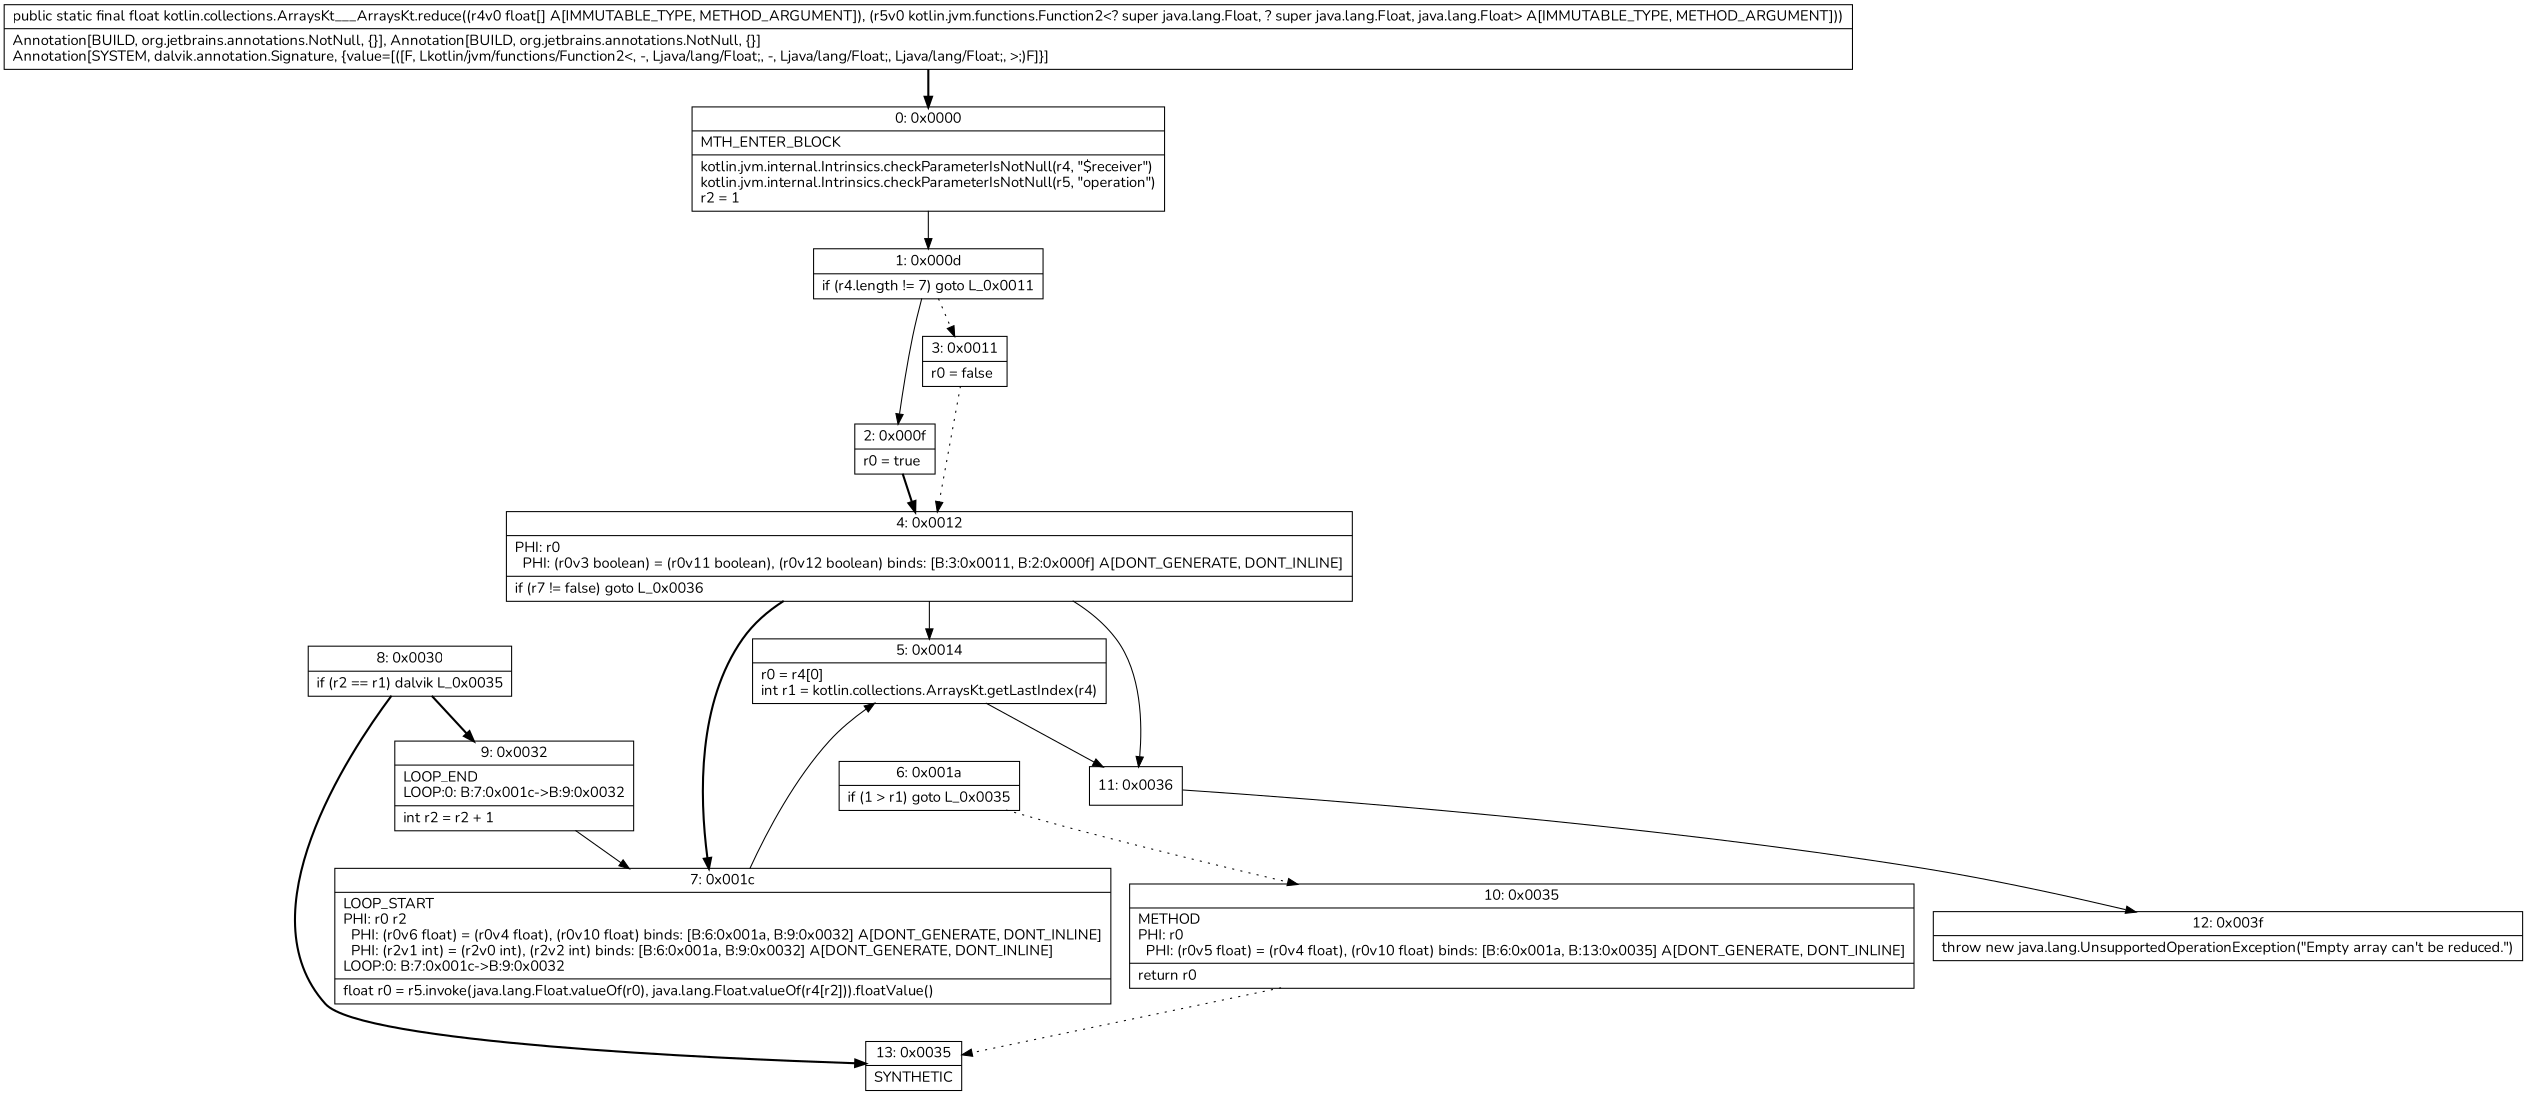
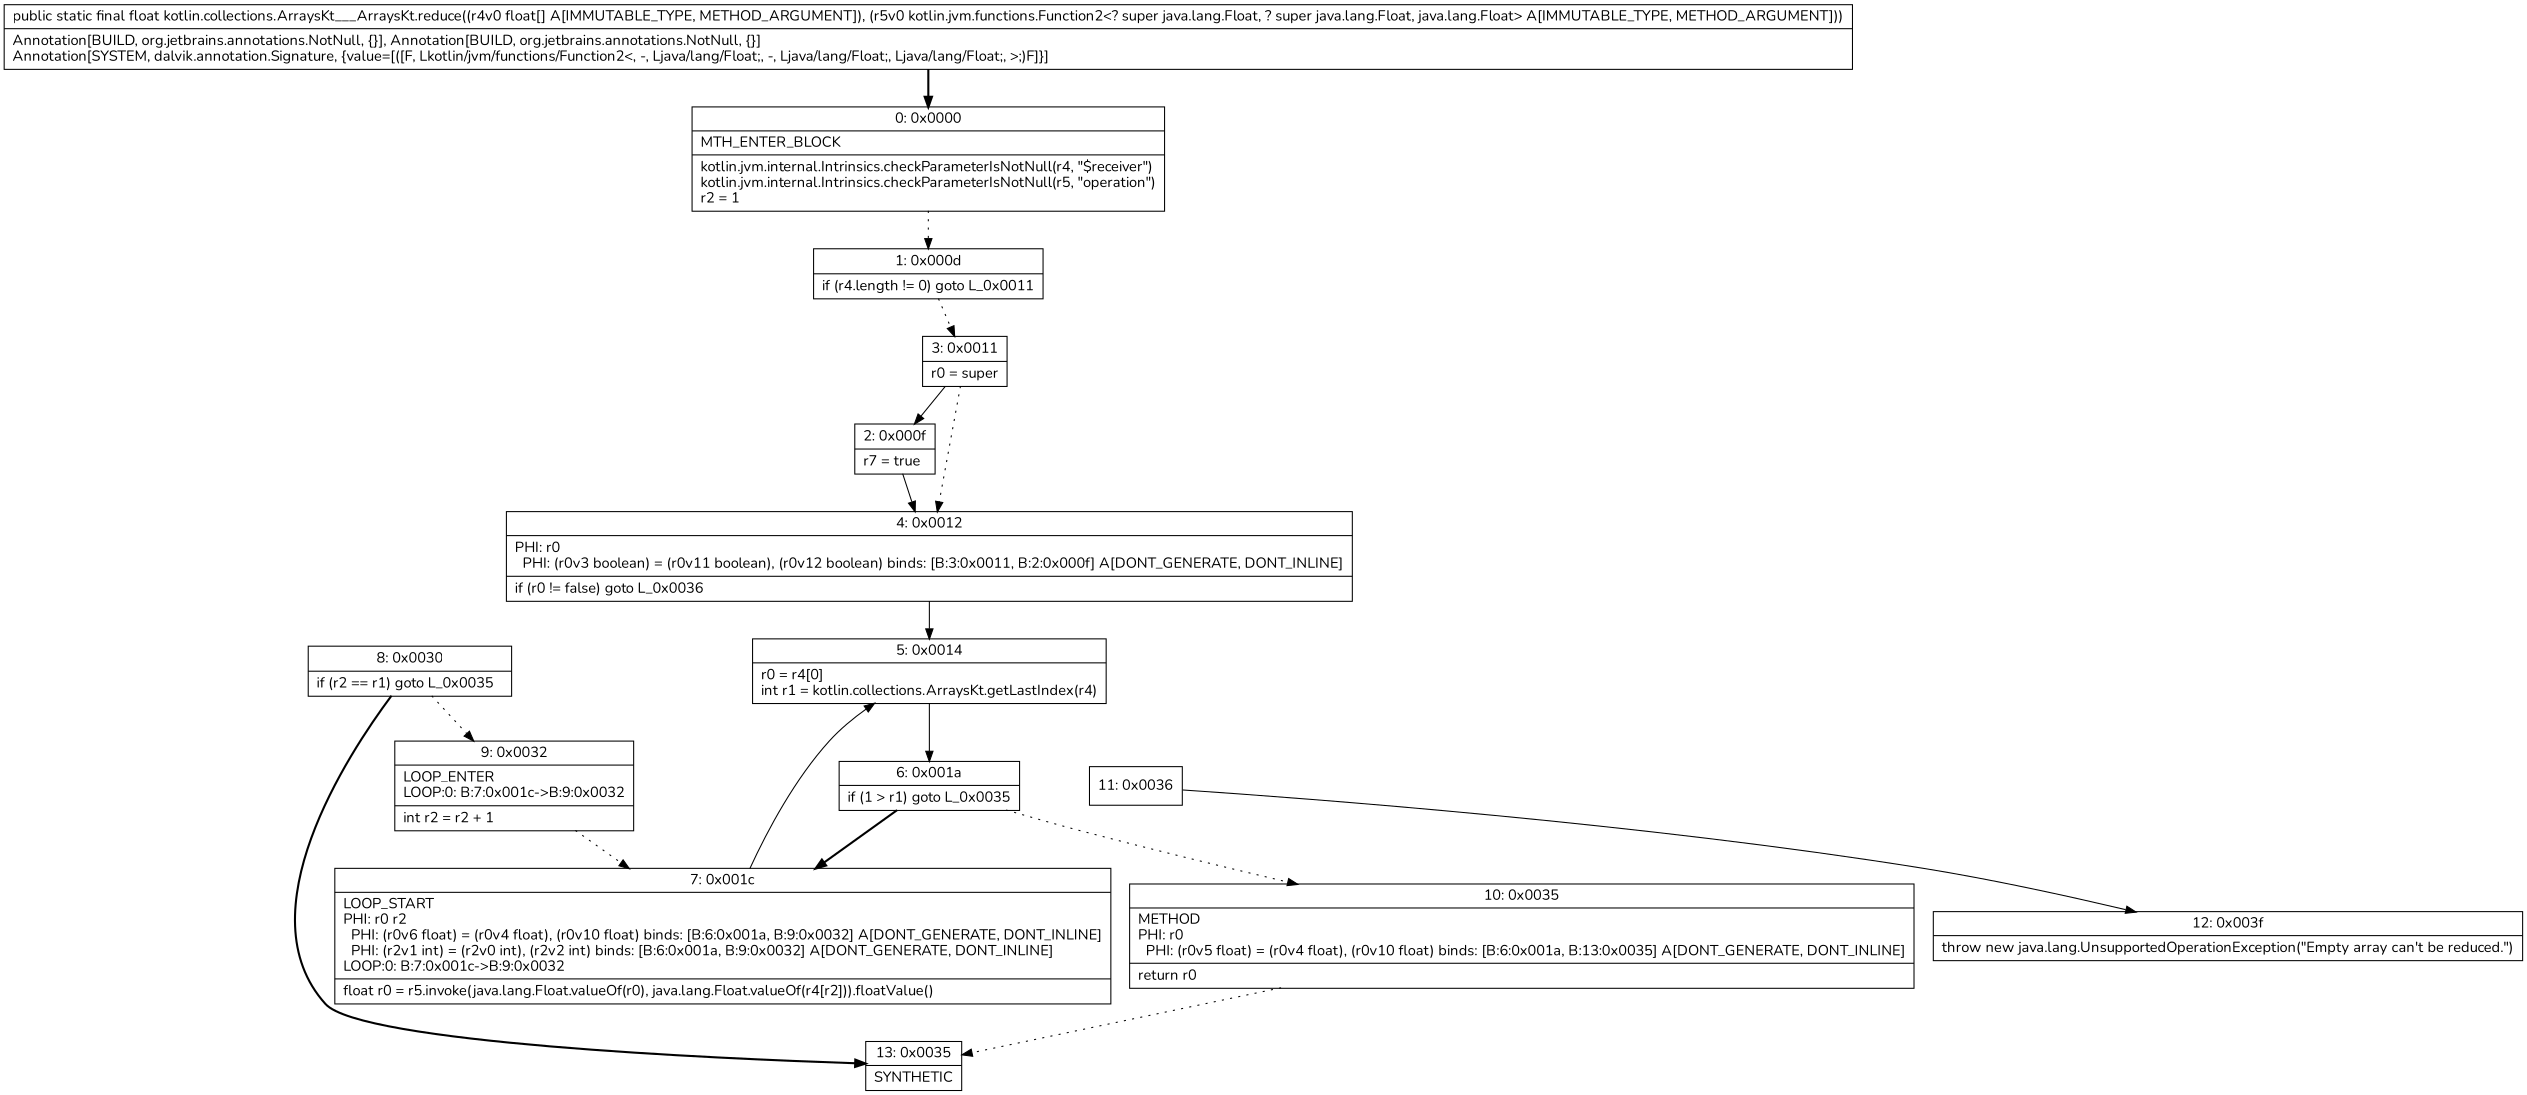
  digraph {
    fontname=Nunito
    node [fontname=Nunito shape=record]
    edge [fontname=Nunito style=dotted]
    n1 [label="{0\:\ 0x0000|MTH_ENTER_BLOCK\l|kotlin.jvm.internal.Intrinsics.checkParameterIsNotNull(r4, \"$receiver\")\lkotlin.jvm.internal.Intrinsics.checkParameterIsNotNull(r5, \"operation\")\lr2 = 1\l}"]
-   n2 [label="{1\:\ 0x000d|if (r4.length != 7) goto L_0x0011\l}"]
-   n3 [label="{2\:\ 0x000f|r0 = true\l}"]
-   n4 [label="{3\:\ 0x0011|r0 = false\l}"]
-   n5 [label="{4\:\ 0x0012|PHI: r0 \l  PHI: (r0v3 boolean) = (r0v11 boolean), (r0v12 boolean) binds: [B:3:0x0011, B:2:0x000f] A[DONT_GENERATE, DONT_INLINE]\l|if (r7 != false) goto L_0x0036\l}"]
+   n2 [label="{1\:\ 0x000d|if (r4.length != 0) goto L_0x0011\l}"]
+   n3 [label="{2\:\ 0x000f|r7 = true\l}"]
+   n4 [label="{3\:\ 0x0011|r0 = super\l}"]
+   n5 [label="{4\:\ 0x0012|PHI: r0 \l  PHI: (r0v3 boolean) = (r0v11 boolean), (r0v12 boolean) binds: [B:3:0x0011, B:2:0x000f] A[DONT_GENERATE, DONT_INLINE]\l|if (r0 != false) goto L_0x0036\l}"]
    n6 [label="{5\:\ 0x0014|r0 = r4[0]\lint r1 = kotlin.collections.ArraysKt.getLastIndex(r4)\l}"]
    n7 [label="{11\:\ 0x0036}"]
    n8 [label="{6\:\ 0x001a|if (1 \> r1) goto L_0x0035\l}"]
    n9 [label="{12\:\ 0x003f|throw new java.lang.UnsupportedOperationException(\"Empty array can't be reduced.\")\l}"]
    n10 [label="{7\:\ 0x001c|LOOP_START\lPHI: r0 r2 \l  PHI: (r0v6 float) = (r0v4 float), (r0v10 float) binds: [B:6:0x001a, B:9:0x0032] A[DONT_GENERATE, DONT_INLINE]\l  PHI: (r2v1 int) = (r2v0 int), (r2v2 int) binds: [B:6:0x001a, B:9:0x0032] A[DONT_GENERATE, DONT_INLINE]\lLOOP:0: B:7:0x001c\-\>B:9:0x0032\l|float r0 = r5.invoke(java.lang.Float.valueOf(r0), java.lang.Float.valueOf(r4[r2])).floatValue()\l}"]
    n11 [label="{10\:\ 0x0035|METHOD\lPHI: r0 \l  PHI: (r0v5 float) = (r0v4 float), (r0v10 float) binds: [B:6:0x001a, B:13:0x0035] A[DONT_GENERATE, DONT_INLINE]\l|return r0\l}"]
    n12 [label="{13\:\ 0x0035|SYNTHETIC\l}"]
-   n13 [label="{8\:\ 0x0030|if (r2 == r1) dalvik L_0x0035\l}"]
-   n14 [label="{9\:\ 0x0032|LOOP_END\lLOOP:0: B:7:0x001c\-\>B:9:0x0032\l|int r2 = r2 + 1\l}"]
+   n13 [label="{8\:\ 0x0030|if (r2 == r1) goto L_0x0035\l}"]
+   n14 [label="{9\:\ 0x0032|LOOP_ENTER\lLOOP:0: B:7:0x001c\-\>B:9:0x0032\l|int r2 = r2 + 1\l}"]
    n15 [label="{public static final float kotlin.collections.ArraysKt___ArraysKt.reduce((r4v0 float[] A[IMMUTABLE_TYPE, METHOD_ARGUMENT]), (r5v0 kotlin.jvm.functions.Function2\<? super java.lang.Float, ? super java.lang.Float, java.lang.Float\> A[IMMUTABLE_TYPE, METHOD_ARGUMENT]))  | Annotation[BUILD, org.jetbrains.annotations.NotNull, \{\}], Annotation[BUILD, org.jetbrains.annotations.NotNull, \{\}]\lAnnotation[SYSTEM, dalvik.annotation.Signature, \{value=[([F, Lkotlin\/jvm\/functions\/Function2\<, \-, Ljava\/lang\/Float;, \-, Ljava\/lang\/Float;, Ljava\/lang\/Float;, \>;)F]\}]\l}"]
-   n1 -> n2 [style=solid]
-   n2 -> n3 [style=solid]
+   n1 -> n2
+   n4 -> n3 [style=solid]
    n2 -> n4
-   n3 -> n5 [style=bold]
+   n3 -> n5 [style=solid]
    n4 -> n5
    n5 -> n6 [style=solid]
-   n5 -> n7 [style=solid]
-   n6 -> n7 [style=solid]
+   n6 -> n8 [style=solid]
    n7 -> n9 [style=solid]
-   n5 -> n10 [style=bold]
+   n8 -> n10 [style=bold]
    n8 -> n11
    n10 -> n6 [style=solid]
    n11 -> n12
    n13 -> n12 [style=bold]
-   n13 -> n14 [style=bold]
-   n14 -> n10 [style=solid]
+   n13 -> n14
+   n14 -> n10
    n15 -> n1 [style=bold]
  }
